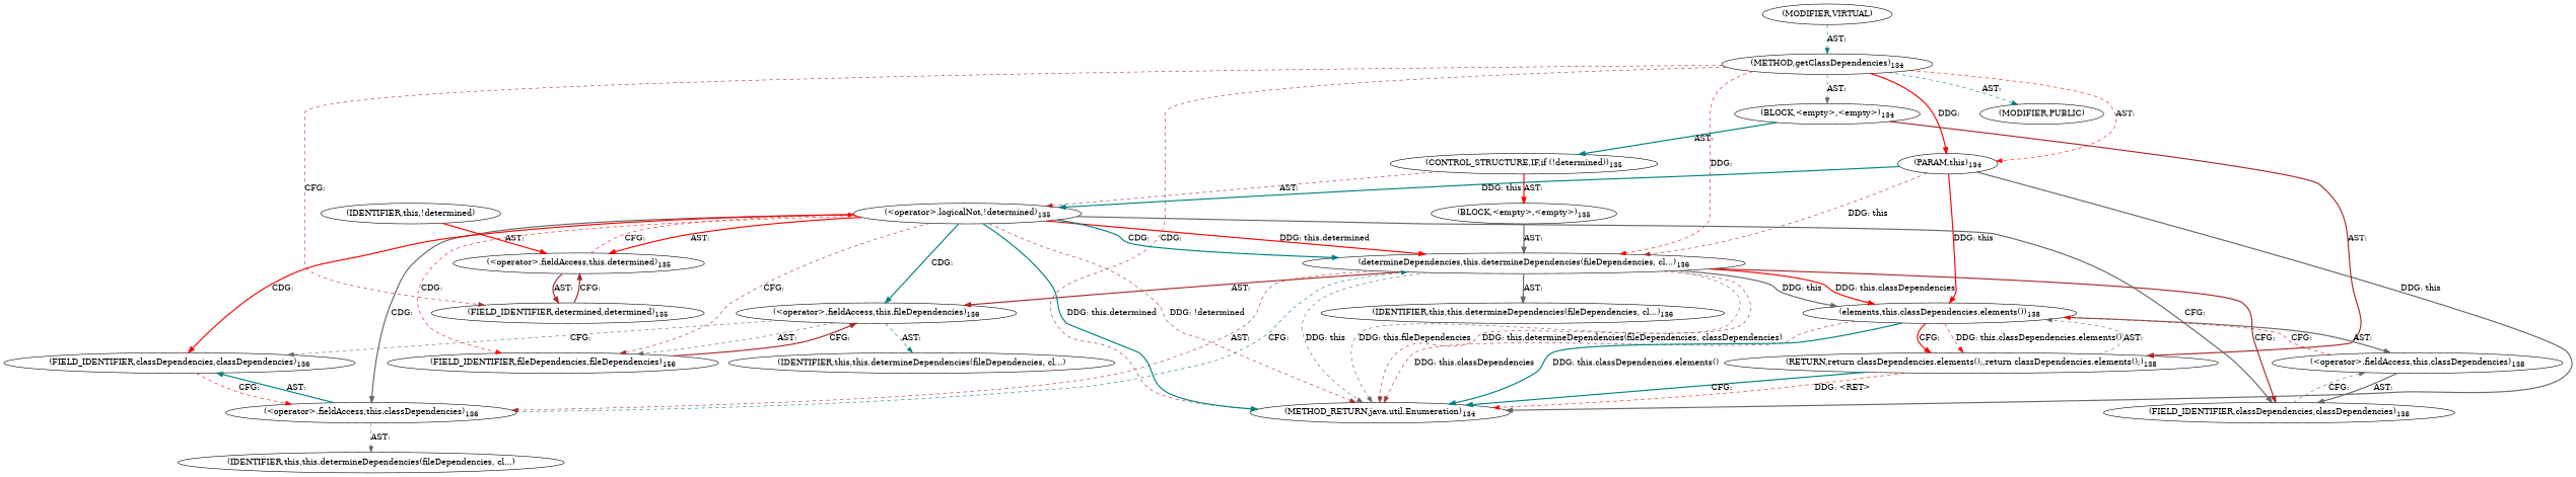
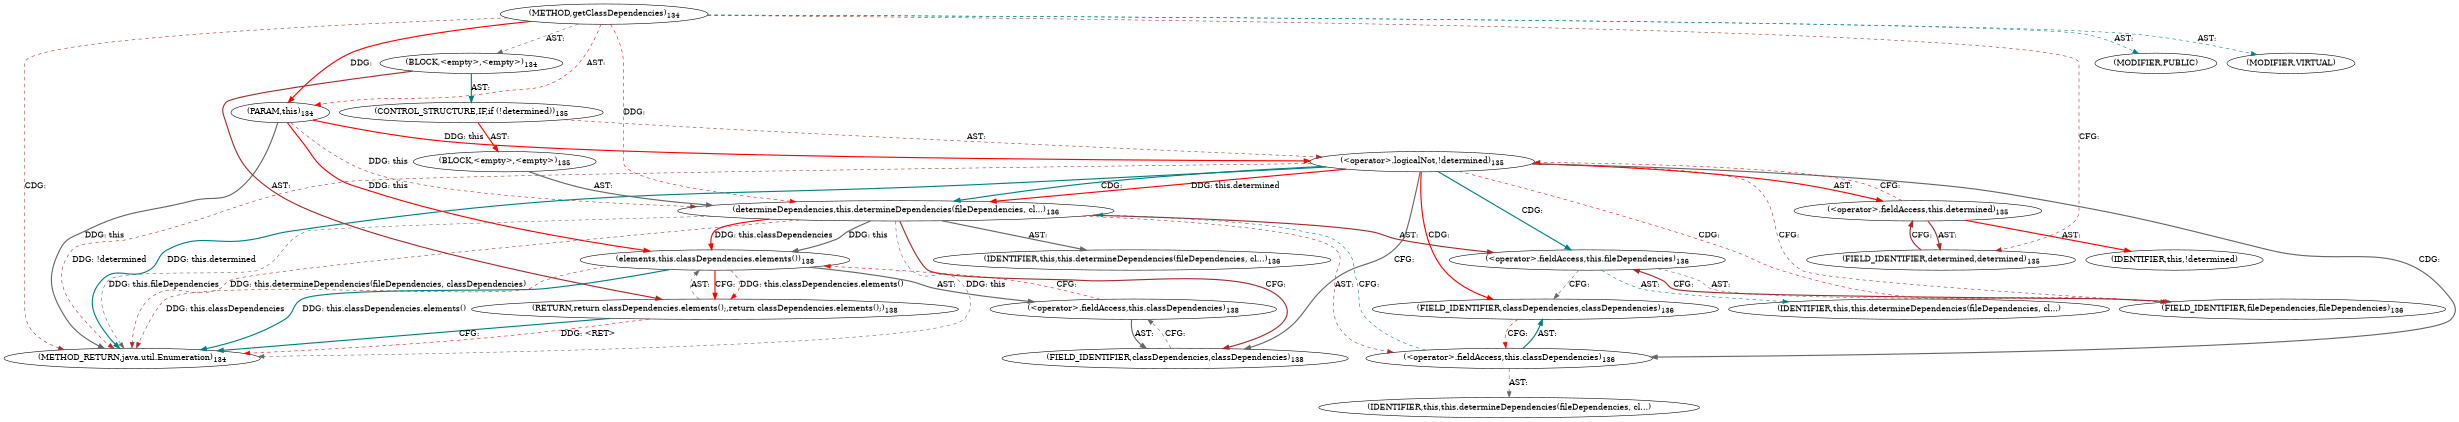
  digraph {
    edge [color=red style=bold]
    n1 [label=<(METHOD,getClassDependencies)<SUB>134</SUB>>]
    n2 [label=<(PARAM,this)<SUB>134</SUB>>]
    n3 [label=<(BLOCK,&lt;empty&gt;,&lt;empty&gt;)<SUB>134</SUB>>]
    n4 [label=<(FIELD_IDENTIFIER,determined,determined)<SUB>135</SUB>>]
    n5 [label=<(determineDependencies,this.determineDependencies(fileDependencies, cl...)<SUB>136</SUB>>]
    n6 [label=<(MODIFIER,PUBLIC)>]
    n7 [label=<(MODIFIER,VIRTUAL)>]
    n8 [label=<(METHOD_RETURN,java.util.Enumeration)<SUB>134</SUB>>]
    n9 [label=<(&lt;operator&gt;.logicalNot,!determined)<SUB>135</SUB>>]
    n10 [label=<(elements,this.classDependencies.elements())<SUB>138</SUB>>]
    n11 [label=<(CONTROL_STRUCTURE,IF,if (!determined))<SUB>135</SUB>>]
    n12 [label=<(RETURN,return classDependencies.elements();,return classDependencies.elements();)<SUB>138</SUB>>]
    n13 [label=<(&lt;operator&gt;.fieldAccess,this.determined)<SUB>135</SUB>>]
    n14 [label=<(&lt;operator&gt;.fieldAccess,this.fileDependencies)<SUB>136</SUB>>]
    n15 [label=<(&lt;operator&gt;.fieldAccess,this.classDependencies)<SUB>136</SUB>>]
    n16 [label=<(FIELD_IDENTIFIER,classDependencies,classDependencies)<SUB>138</SUB>>]
    n17 [label=<(IDENTIFIER,this,this.determineDependencies(fileDependencies, cl...)<SUB>136</SUB>>]
-   n18 [label=<(FIELD_IDENTIFIER,fileDependencies,fileDependencies)<SUB>156</SUB>>]
+   n18 [label=<(FIELD_IDENTIFIER,fileDependencies,fileDependencies)<SUB>136</SUB>>]
    n19 [label=<(FIELD_IDENTIFIER,classDependencies,classDependencies)<SUB>136</SUB>>]
    n20 [label=<(&lt;operator&gt;.fieldAccess,this.classDependencies)<SUB>138</SUB>>]
    n21 [label=<(BLOCK,&lt;empty&gt;,&lt;empty&gt;)<SUB>135</SUB>>]
    n22 [label=<(IDENTIFIER,this,!determined)>]
    n23 [label=<(IDENTIFIER,this,this.determineDependencies(fileDependencies, cl...)>]
    n24 [label=<(IDENTIFIER,this,this.determineDependencies(fileDependencies, cl...)>]
    n1 -> n2 [label="AST: " style=dashed]
    n1 -> n2 [label="DDG: "]
    n1 -> n3 [color=gray40 label="AST: " style=dashed]
    n1 -> n4 [color=brown label="CFG: " style=dashed]
    n1 -> n5 [label="DDG: " style=dashed]
    n1 -> n6 [color=teal label="AST: " style=dashed]
-   n7 -> n1 [color=teal label="AST: " style=dashed]
+   n1 -> n7 [color=teal label="AST: " style=dashed]
    n1 -> n8 [color=brown label="CDG: " style=dashed]
    n2 -> n5 [color=brown label="DDG: this" style=dashed]
    n2 -> n8 [color=gray40 label="DDG: this"]
-   n2 -> n9 [color=teal label="DDG: this"]
+   n2 -> n9 [label="DDG: this"]
    n2 -> n10 [label="DDG: this"]
    n3 -> n11 [color=teal label="AST: "]
    n3 -> n12 [color=brown label="AST: "]
    n4 -> n13 [color=brown label="CFG: "]
    n5 -> n8 [color=gray40 label="DDG: this" style=dashed]
    n5 -> n8 [color=gray40 label="DDG: this.fileDependencies" style=dashed]
    n5 -> n8 [color=brown label="DDG: this.determineDependencies(fileDependencies, classDependencies)" style=dashed]
    n5 -> n10 [color=gray40 label="DDG: this"]
    n5 -> n10 [label="DDG: this.classDependencies"]
    n5 -> n14 [color=brown label="AST: "]
    n5 -> n15 [color=brown label="AST: " style=dashed]
    n5 -> n16 [color=brown label="CFG: "]
    n5 -> n17 [color=gray40 label="AST: "]
    n9 -> n5 [label="DDG: this.determined"]
    n9 -> n5 [color=teal label="CDG: "]
    n9 -> n8 [color=teal label="DDG: this.determined"]
    n9 -> n8 [color=brown label="DDG: !determined" style=dashed]
    n9 -> n13 [label="AST: "]
    n9 -> n14 [color=teal label="CDG: "]
    n9 -> n15 [color=gray40 label="CDG: "]
    n9 -> n16 [color=gray40 label="CFG: "]
    n9 -> n18 [color=brown label="CFG: " style=dashed]
    n9 -> n18 [label="CDG: " style=dashed]
    n9 -> n19 [label="CDG: "]
    n10 -> n8 [color=brown label="DDG: this.classDependencies" style=dashed]
    n10 -> n8 [color=teal label="DDG: this.classDependencies.elements()"]
    n10 -> n12 [label="CFG: "]
    n10 -> n12 [label="DDG: this.classDependencies.elements()" style=dashed]
    n10 -> n20 [color=gray40 label="AST: "]
    n11 -> n9 [color=brown label="AST: " style=dashed]
    n11 -> n21 [label="AST: "]
    n12 -> n8 [color=teal label="CFG: "]
    n12 -> n8 [label="DDG: &lt;RET&gt;" style=dashed]
    n12 -> n10 [color=gray40 label="AST: " style=dashed]
    n13 -> n4 [color=brown label="AST: "]
    n13 -> n9 [label="CFG: " style=dashed]
-   n22 -> n13 [label="AST: "]
+   n13 -> n22 [label="AST: "]
    n14 -> n18 [color=gray40 label="AST: " style=dashed]
    n14 -> n19 [color=gray40 label="CFG: " style=dashed]
    n14 -> n23 [color=teal label="AST: " style=dashed]
    n15 -> n5 [color=teal label="CFG: " style=dashed]
    n15 -> n19 [color=teal label="AST: "]
    n15 -> n24 [color=gray40 label="AST: " style=dashed]
    n16 -> n20 [color=gray40 label="CFG: " style=dashed]
    n18 -> n14 [color=brown label="CFG: "]
    n19 -> n15 [label="CFG: " style=dashed]
    n20 -> n10 [label="CFG: " style=dashed]
    n20 -> n16 [color=gray40 label="AST: "]
    n21 -> n5 [color=gray40 label="AST: "]
  }
